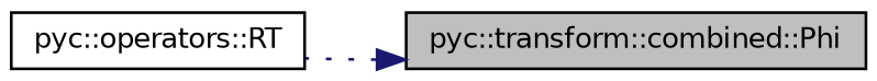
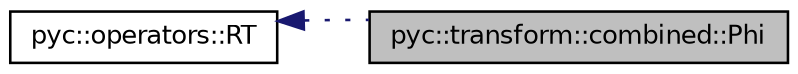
  digraph {
    rankdir=RL
    node [color=black fontname=Helvetica fontsize=10 shape=record style=filled]
    n1 [fillcolor=grey75 fontcolor=black height=0.2 label="pyc::transform::combined::Phi" width=0.4]
    n2 [fillcolor=white height=0.2 label="pyc::operators::RT" width=0.4]
-   n1 -> n2 [color=midnightblue dir=back fontname=Helvetica fontsize=10 labelfontname=Helvetica labelfontsize=10 style=dotted]
+   n2 -> n1 [color=midnightblue dir=back fontname=Helvetica fontsize=10 labelfontname=Helvetica labelfontsize=10 style=dotted]
  }
